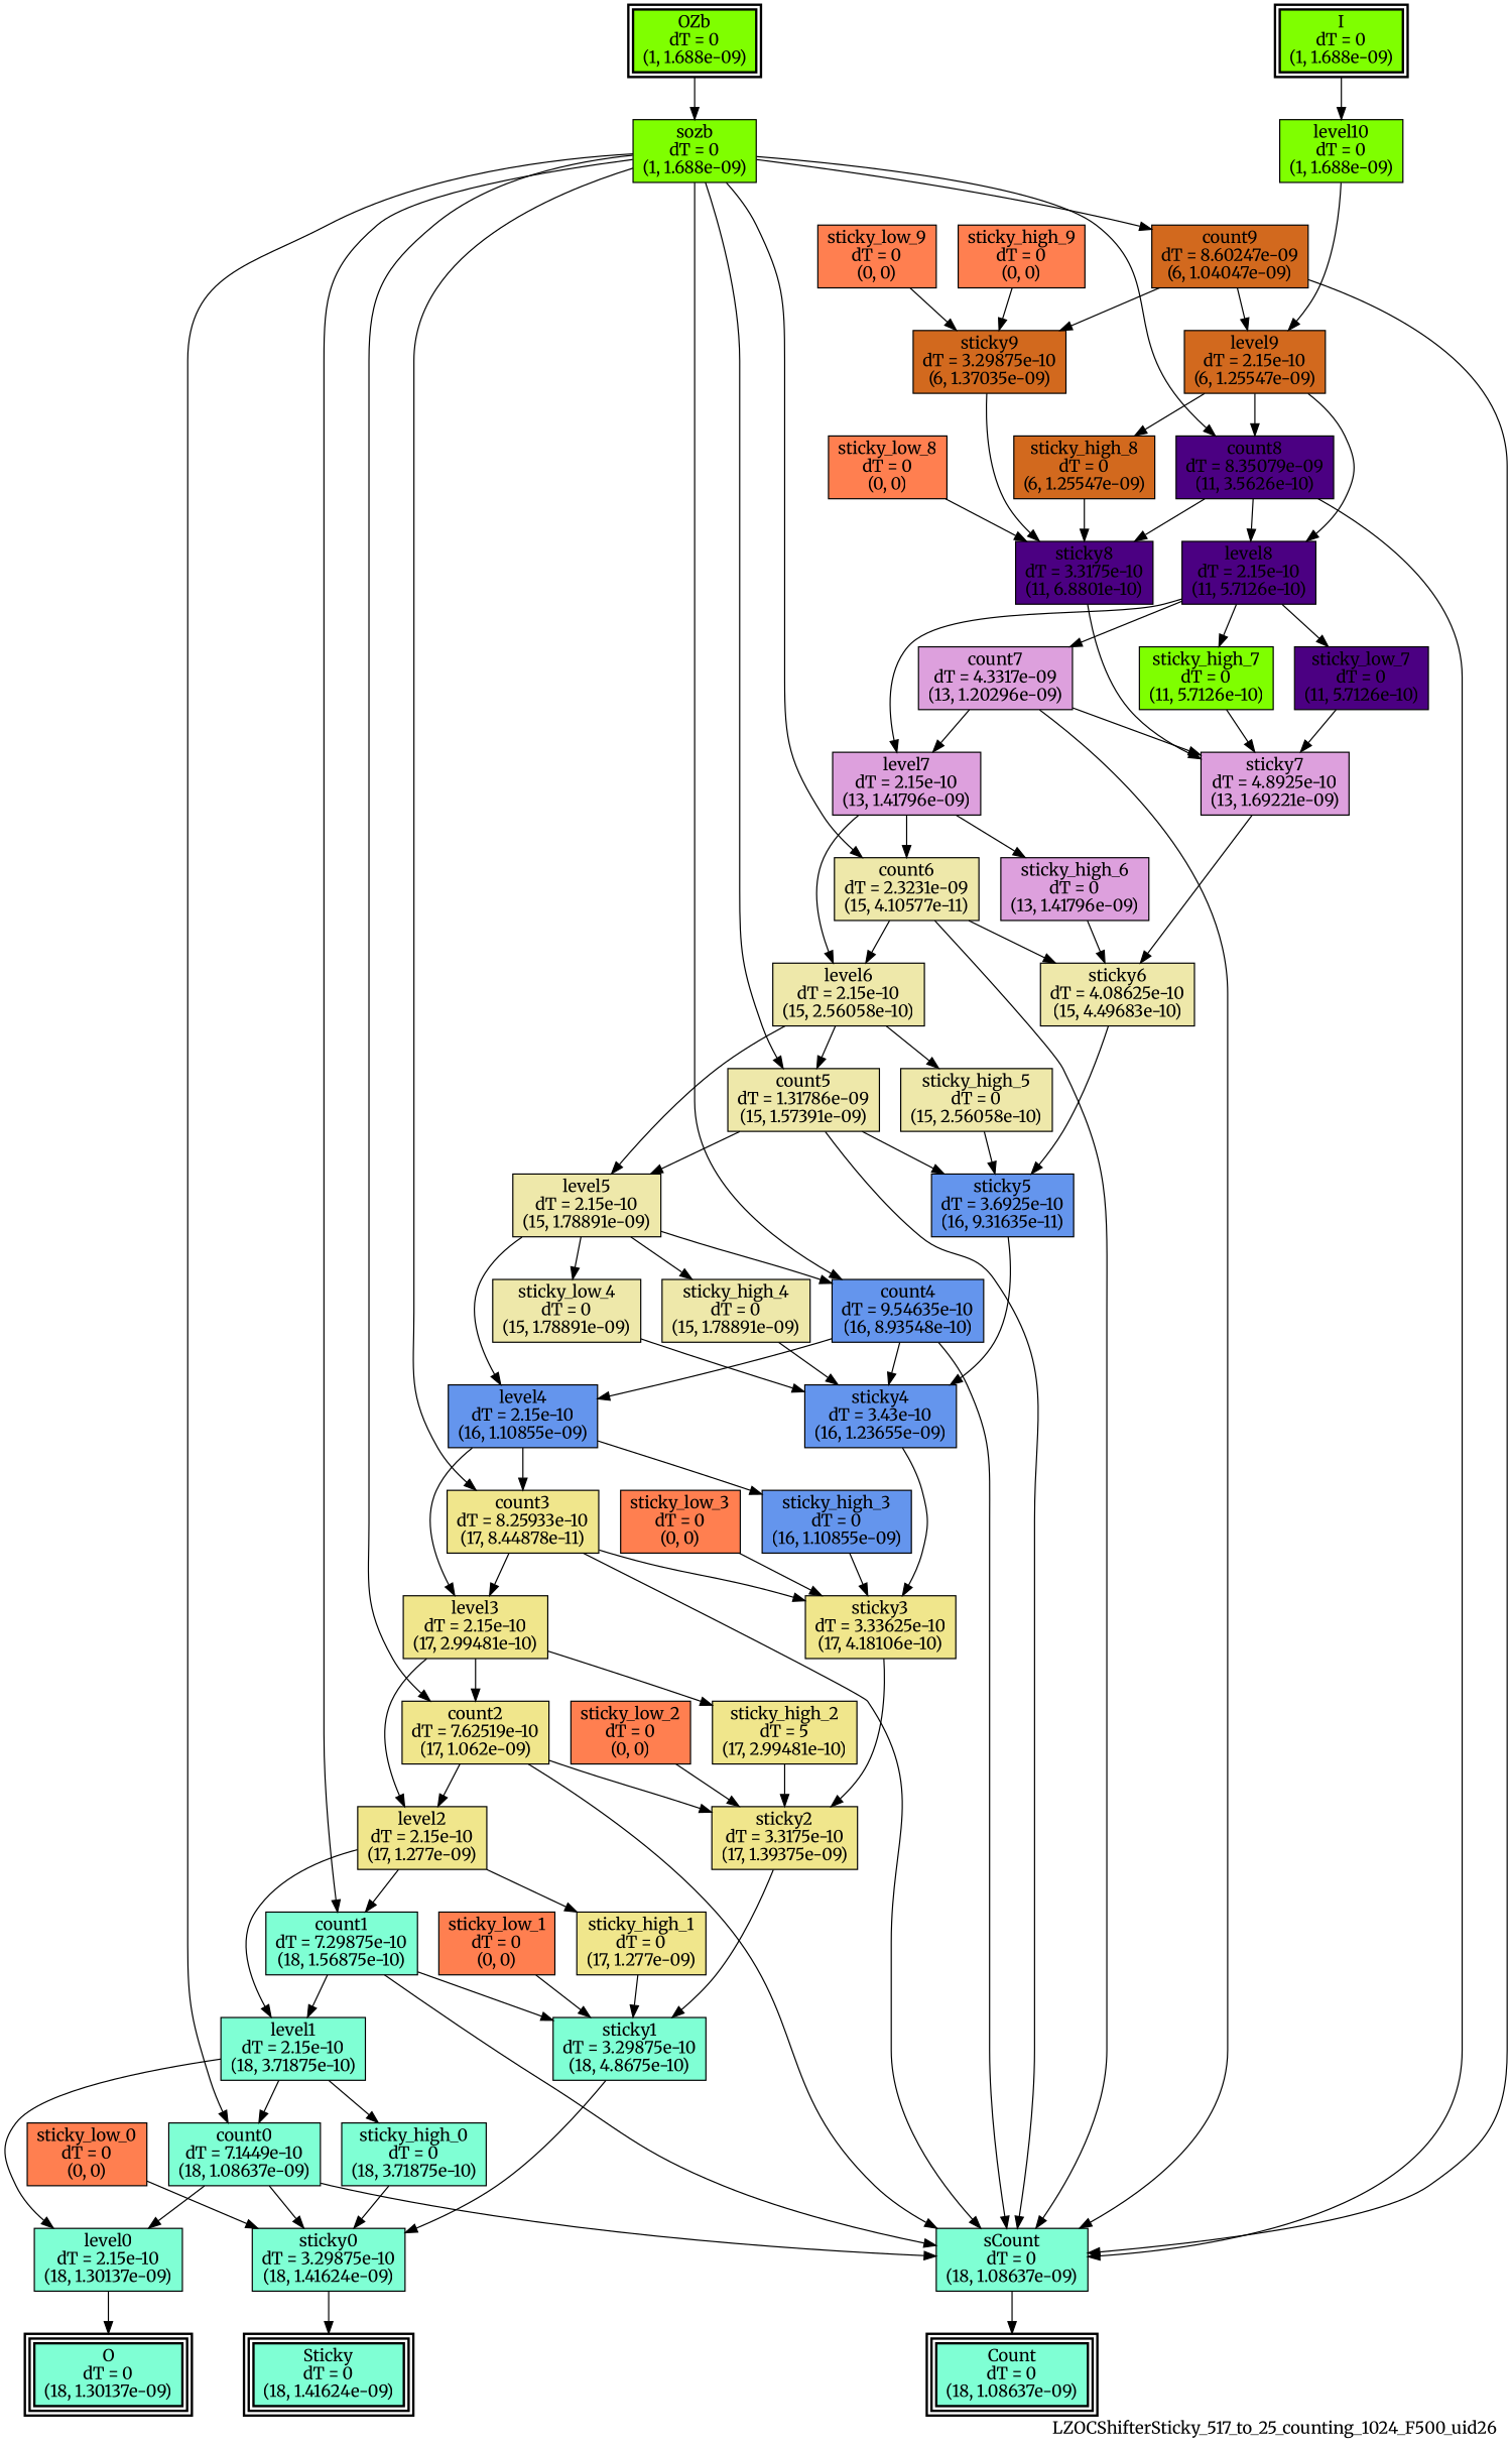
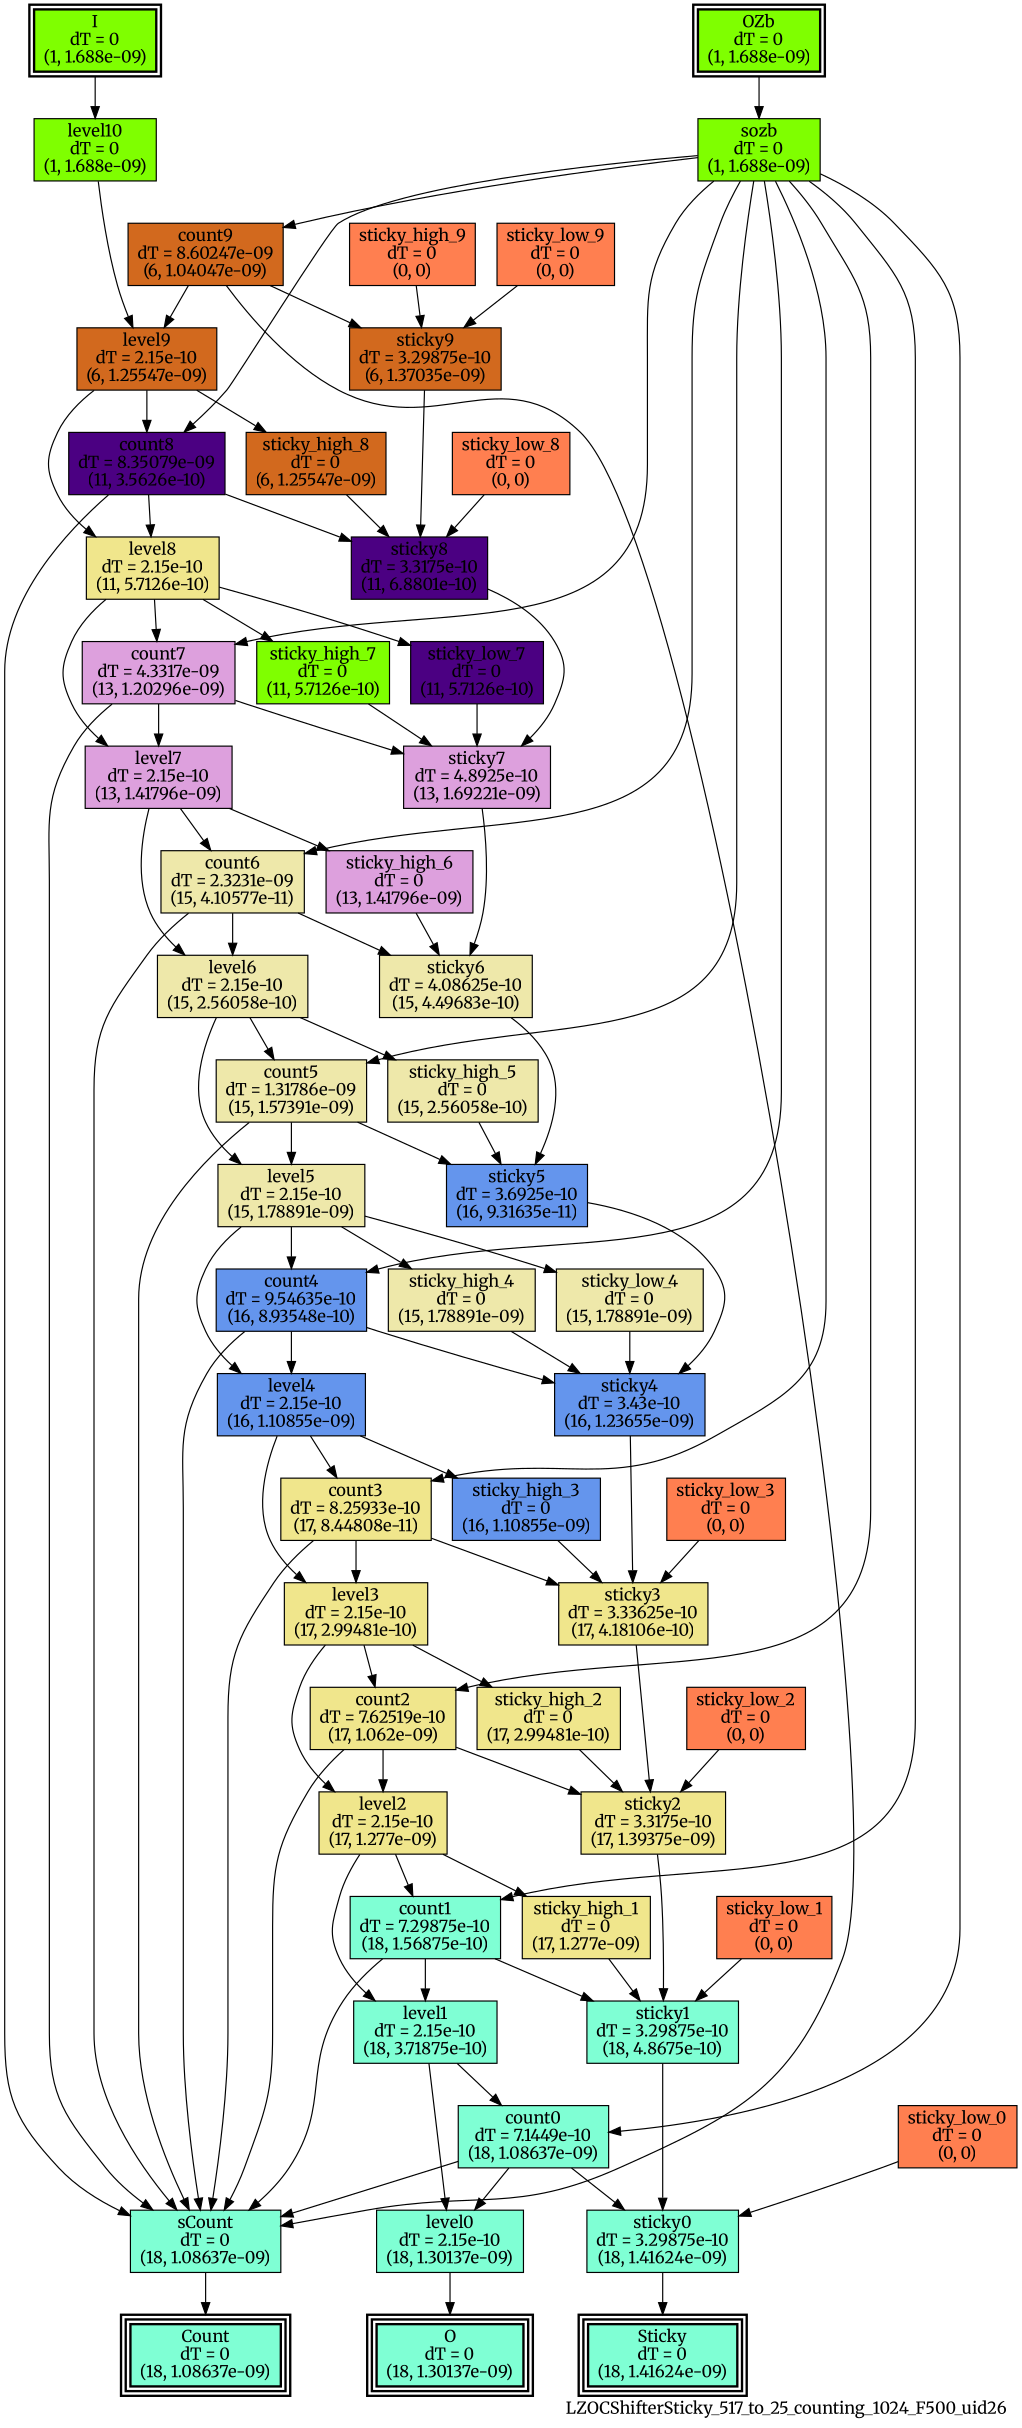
  digraph {
    fontname=Merriweather
    label=LZOCShifterSticky_517_to_25_counting_1024_F500_uid26
    labeljust=right
    labelloc=bottom
    nodesep=0.25
    ranksep=0.5
    node [color=black fillcolor=aquamarine fontname=Merriweather peripheries=1 shape=box style=filled]
    edge [arrowhead=normal arrowsize=1.0 arrowtail=normal color=black dir=forward fontname=Merriweather]
    n1 [fillcolor=chartreuse label="I\ndT = 0\n(1, 1.688e-09)" peripheries=2 style="bold, filled"]
    n2 [fillcolor=chartreuse label="OZb\ndT = 0\n(1, 1.688e-09)" peripheries=2 style="bold, filled"]
    n3 [label="Count\ndT = 0\n(18, 1.08637e-09)" peripheries=3 style="bold, filled"]
    n4 [label="O\ndT = 0\n(18, 1.30137e-09)" peripheries=3 style="bold, filled"]
    n5 [label="Sticky\ndT = 0\n(18, 1.41624e-09)" peripheries=3 style="bold, filled"]
    n6 [fillcolor=chartreuse label="level10\ndT = 0\n(1, 1.688e-09)"]
    n7 [fillcolor=chartreuse label="sozb\ndT = 0\n(1, 1.688e-09)"]
    n8 [fillcolor=chocolate label="level9\ndT = 2.15e-10\n(6, 1.25547e-09)"]
    n9 [fillcolor=chocolate label="count9\ndT = 8.60247e-09\n(6, 1.04047e-09)"]
    n10 [fillcolor=indigo label="count8\ndT = 8.35079e-09\n(11, 3.5626e-10)"]
    n11 [fillcolor=plum label="count7\ndT = 4.3317e-09\n(13, 1.20296e-09)"]
    n12 [fillcolor=palegoldenrod label="count6\ndT = 2.3231e-09\n(15, 4.10577e-11)"]
    n13 [fillcolor=palegoldenrod label="count5\ndT = 1.31786e-09\n(15, 1.57391e-09)"]
    n14 [fillcolor=cornflowerblue label="count4\ndT = 9.54635e-10\n(16, 8.93548e-10)"]
-   n15 [fillcolor=khaki label="count3\ndT = 8.25933e-10\n(17, 8.44878e-11)"]
+   n15 [fillcolor=khaki label="count3\ndT = 8.25933e-10\n(17, 8.44808e-11)"]
    n16 [fillcolor=khaki label="count2\ndT = 7.62519e-10\n(17, 1.062e-09)"]
    n17 [label="count1\ndT = 7.29875e-10\n(18, 1.56875e-10)"]
    n18 [label="count0\ndT = 7.1449e-10\n(18, 1.08637e-09)"]
    n19 [fillcolor=chocolate label="sticky9\ndT = 3.29875e-10\n(6, 1.37035e-09)"]
    n20 [label="sCount\ndT = 0\n(18, 1.08637e-09)"]
-   n21 [fillcolor=indigo label="level8\ndT = 2.15e-10\n(11, 5.7126e-10)"]
+   n21 [fillcolor=khaki label="level8\ndT = 2.15e-10\n(11, 5.7126e-10)"]
    n22 [fillcolor=chocolate label="sticky_high_8\ndT = 0\n(6, 1.25547e-09)"]
    n23 [fillcolor=indigo label="sticky8\ndT = 3.3175e-10\n(11, 6.8801e-10)"]
    n24 [fillcolor=plum label="level7\ndT = 2.15e-10\n(13, 1.41796e-09)"]
    n25 [fillcolor=plum label="sticky7\ndT = 4.8925e-10\n(13, 1.69221e-09)"]
    n26 [fillcolor=palegoldenrod label="level6\ndT = 2.15e-10\n(15, 2.56058e-10)"]
    n27 [fillcolor=palegoldenrod label="sticky6\ndT = 4.08625e-10\n(15, 4.49683e-10)"]
    n28 [fillcolor=palegoldenrod label="level5\ndT = 2.15e-10\n(15, 1.78891e-09)"]
    n29 [fillcolor=cornflowerblue label="sticky5\ndT = 3.6925e-10\n(16, 9.31635e-11)"]
    n30 [fillcolor=cornflowerblue label="level4\ndT = 2.15e-10\n(16, 1.10855e-09)"]
    n31 [fillcolor=cornflowerblue label="sticky4\ndT = 3.43e-10\n(16, 1.23655e-09)"]
    n32 [fillcolor=khaki label="level3\ndT = 2.15e-10\n(17, 2.99481e-10)"]
    n33 [fillcolor=khaki label="sticky3\ndT = 3.33625e-10\n(17, 4.18106e-10)"]
    n34 [fillcolor=khaki label="level2\ndT = 2.15e-10\n(17, 1.277e-09)"]
    n35 [fillcolor=khaki label="sticky2\ndT = 3.3175e-10\n(17, 1.39375e-09)"]
    n36 [label="level1\ndT = 2.15e-10\n(18, 3.71875e-10)"]
    n37 [label="sticky1\ndT = 3.29875e-10\n(18, 4.8675e-10)"]
    n38 [label="level0\ndT = 2.15e-10\n(18, 1.30137e-09)"]
    n39 [label="sticky0\ndT = 3.29875e-10\n(18, 1.41624e-09)"]
    n40 [fillcolor=chartreuse label="sticky_high_7\ndT = 0\n(11, 5.7126e-10)"]
    n41 [fillcolor=indigo label="sticky_low_7\ndT = 0\n(11, 5.7126e-10)"]
    n42 [fillcolor=coral label="sticky_high_9\ndT = 0\n(0, 0)"]
    n43 [fillcolor=coral label="sticky_low_9\ndT = 0\n(0, 0)"]
    n44 [fillcolor=plum label="sticky_high_6\ndT = 0\n(13, 1.41796e-09)"]
    n45 [fillcolor=coral label="sticky_low_8\ndT = 0\n(0, 0)"]
    n46 [fillcolor=palegoldenrod label="sticky_high_5\ndT = 0\n(15, 2.56058e-10)"]
    n47 [fillcolor=palegoldenrod label="sticky_high_4\ndT = 0\n(15, 1.78891e-09)"]
    n48 [fillcolor=palegoldenrod label="sticky_low_4\ndT = 0\n(15, 1.78891e-09)"]
    n49 [fillcolor=cornflowerblue label="sticky_high_3\ndT = 0\n(16, 1.10855e-09)"]
-   n50 [fillcolor=khaki label="sticky_high_2\ndT = 5\n(17, 2.99481e-10)"]
+   n50 [fillcolor=khaki label="sticky_high_2\ndT = 0\n(17, 2.99481e-10)"]
    n51 [fillcolor=khaki label="sticky_high_1\ndT = 0\n(17, 1.277e-09)"]
    n52 [fillcolor=coral label="sticky_low_3\ndT = 0\n(0, 0)"]
-   n53 [label="sticky_high_0\ndT = 0\n(18, 3.71875e-10)"]
    n54 [fillcolor=coral label="sticky_low_2\ndT = 0\n(0, 0)"]
    n55 [fillcolor=coral label="sticky_low_1\ndT = 0\n(0, 0)"]
    n56 [fillcolor=coral label="sticky_low_0\ndT = 0\n(0, 0)"]
    subgraph sub_1 {
      rank=same
      n1
      n2
    }
    subgraph sub_2 {
      rank=same
      n3
      n4
      n5
    }
    n1 -> n6
    n2 -> n7
    n6 -> n8
    n7 -> n9
    n7 -> n10
+   n7 -> n11
    n7 -> n12
    n7 -> n13
    n7 -> n14
    n7 -> n15
    n7 -> n16
    n7 -> n17
    n7 -> n18
    n8 -> n10
    n8 -> n21
    n8 -> n22
    n9 -> n8
    n9 -> n19
    n9 -> n20
    n10 -> n20
    n10 -> n21
    n10 -> n23
    n11 -> n20
    n11 -> n24
    n11 -> n25
    n12 -> n20
    n12 -> n26
    n12 -> n27
    n13 -> n20
    n13 -> n28
    n13 -> n29
    n14 -> n20
    n14 -> n30
    n14 -> n31
    n15 -> n20
    n15 -> n32
    n15 -> n33
    n16 -> n20
    n16 -> n34
    n16 -> n35
    n17 -> n20
    n17 -> n36
    n17 -> n37
    n18 -> n20
    n18 -> n38
    n18 -> n39
    n19 -> n23
    n20 -> n3
    n21 -> n11
    n21 -> n24
    n21 -> n40
    n21 -> n41
    n22 -> n23
    n23 -> n25
    n24 -> n12
    n24 -> n26
    n24 -> n44
    n25 -> n27
    n26 -> n13
    n26 -> n28
    n26 -> n46
    n27 -> n29
    n28 -> n14
    n28 -> n30
    n28 -> n47
    n28 -> n48
    n29 -> n31
    n30 -> n15
    n30 -> n32
    n30 -> n49
    n31 -> n33
    n32 -> n16
    n32 -> n34
    n32 -> n50
    n33 -> n35
    n34 -> n17
    n34 -> n36
    n34 -> n51
    n35 -> n37
    n36 -> n18
    n36 -> n38
-   n36 -> n53
    n37 -> n39
    n38 -> n4
    n39 -> n5
    n40 -> n25
    n41 -> n25
    n42 -> n19
    n43 -> n19
    n44 -> n27
    n45 -> n23
    n46 -> n29
    n47 -> n31
    n48 -> n31
    n49 -> n33
    n50 -> n35
    n51 -> n37
    n52 -> n33
-   n53 -> n39
    n54 -> n35
    n55 -> n37
    n56 -> n39
  }
